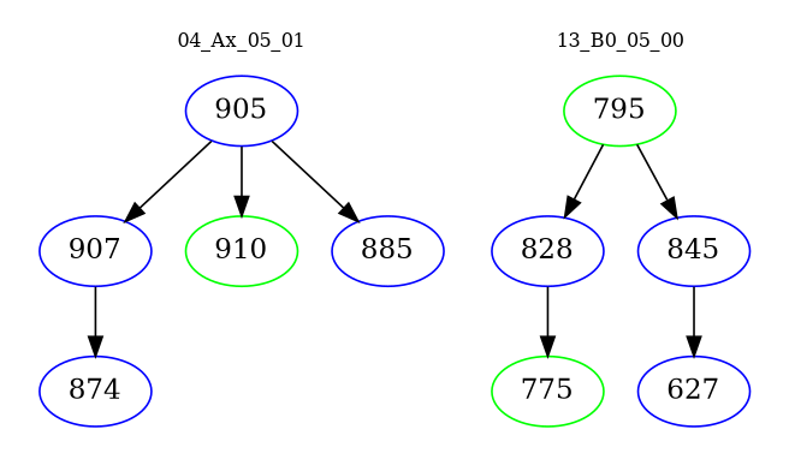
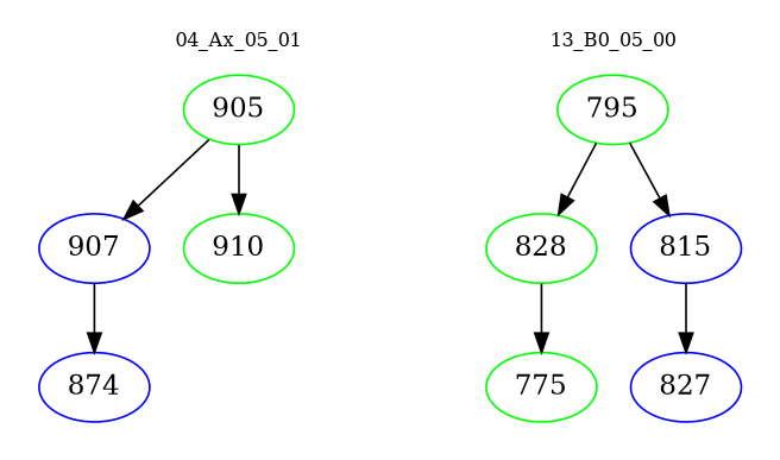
  digraph {
    node [color=blue]
    edge [color=black]
-   n1 [label=905]
+   n1 [color=green label=905]
    n2 [label=907]
    n3 [color=green label=910]
-   n4 [label=885]
    n5 [label=874]
    n6 [color=green label=795]
    n7 [color=green label=775]
-   n8 [label=828]
-   n9 [label=845]
-   n10 [label=627]
+   n8 [color=green label=828]
+   n9 [label=815]
+   n10 [label=827]
    subgraph cluster_1 {
      color=white
      fontsize=10
      label="04_Ax_05_01"
      n1
      n2
      n3
-     n4
      n5
    }
    subgraph cluster_2 {
      color=white
      fontsize=10
      label="13_B0_05_00"
      n6
      n7
      n8
      n9
      n10
    }
    n1 -> n2
    n1 -> n3
-   n1 -> n4
    n2 -> n5
    n6 -> n8
    n6 -> n9
    n8 -> n7
    n9 -> n10
  }
